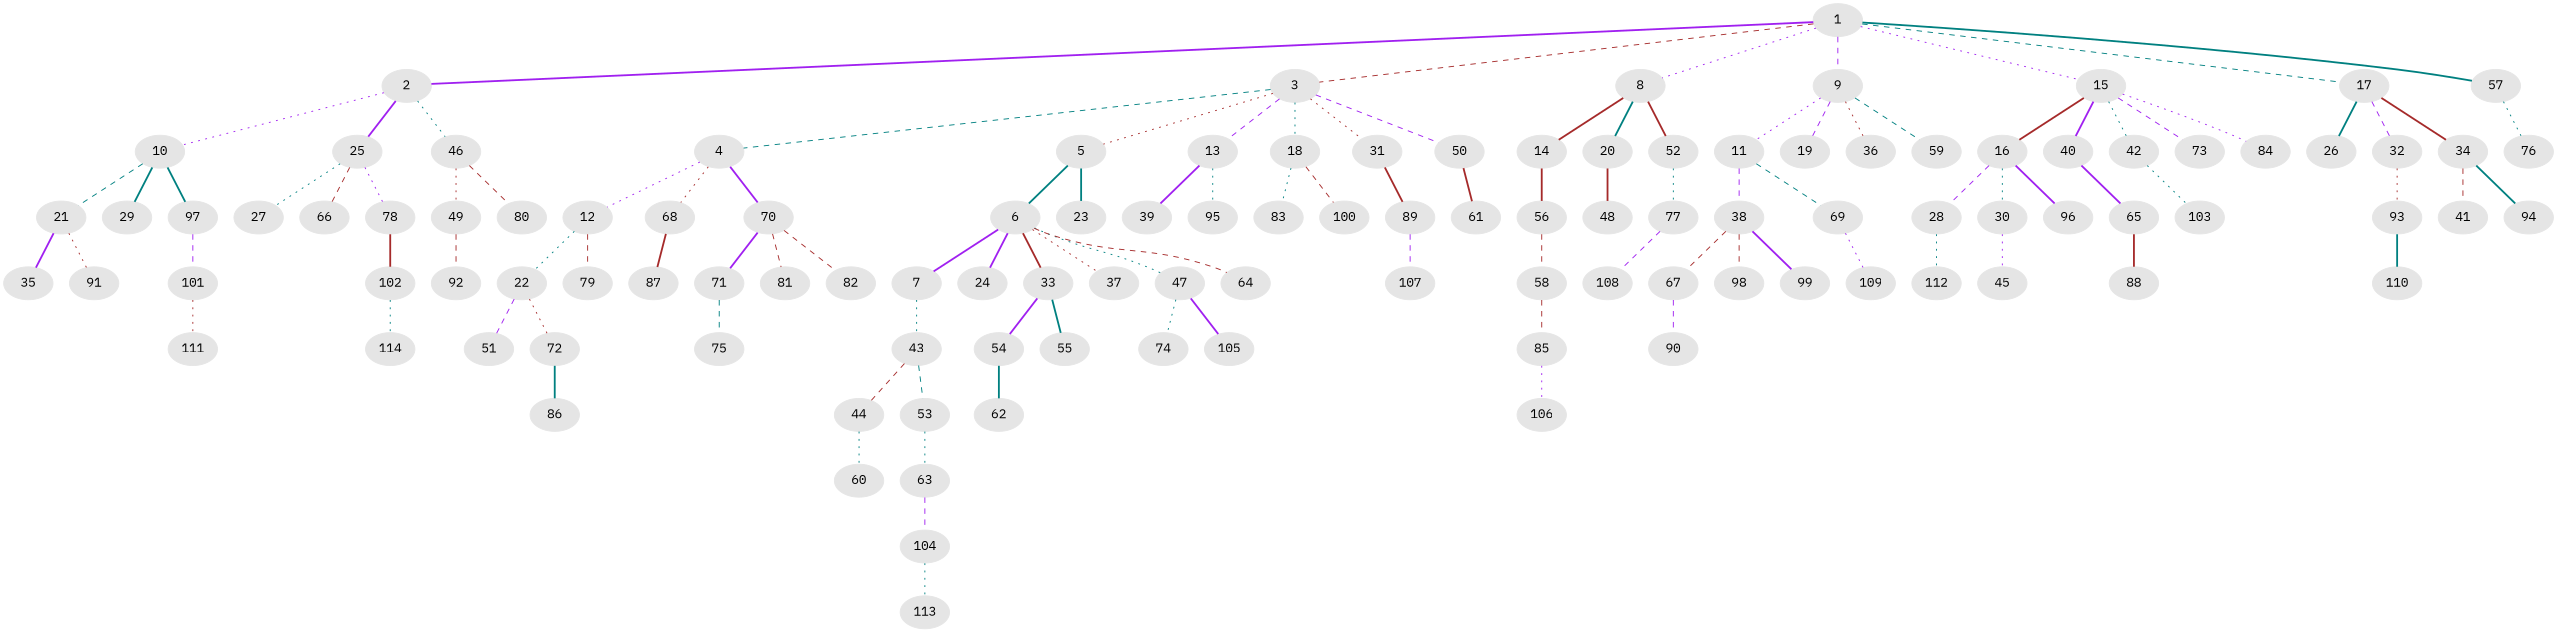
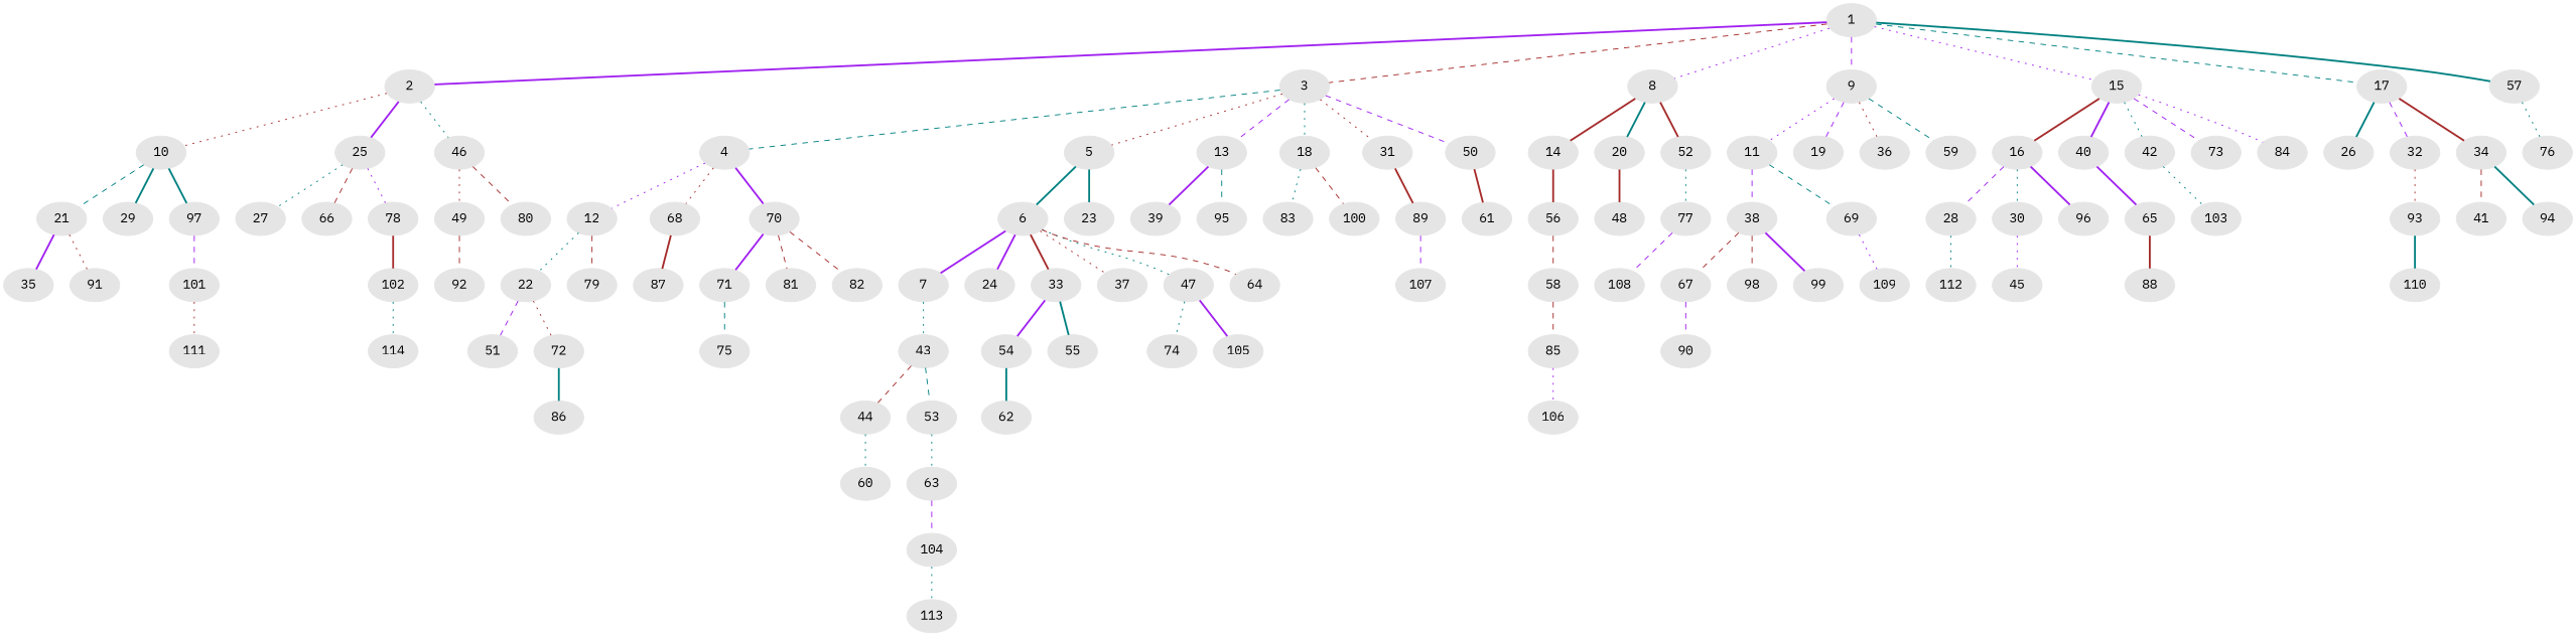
  graph {
    fontname="IBM Plex Mono"
    node [color=gray90 fontname="IBM Plex Mono" style=filled]
    edge [color=brown fontname="IBM Plex Mono" style=bold]
    1
    2
    3
    8
    9
    15
    17
    57
    10
    25
    46
    4
    5
    13
    18
    31
    50
    14
    20
    52
    11
    19
    36
    59
    16
    40
    42
    73
    84
    26
    32
    34
    76
    21
    29
    97
    27
    66
    78
    49
    80
    12
    68
    70
    6
    23
    39
    95
    83
    100
    89
    61
    22
    79
    87
    71
    81
    82
    7
    24
    33
    37
    47
    64
    43
    54
    55
    74
    105
    44
    53
    56
    48
    77
    38
    69
    35
    91
    101
    67
    98
    99
    109
    51
    72
    58
    28
    30
    96
    65
    103
    112
    45
    93
    41
    94
    86
    102
    107
    110
    62
    90
    88
    60
    63
    92
    108
    104
    85
    106
    113
    75
    114
    111
    1 -- 2 [color=purple]
    1 -- 3 [style=dashed]
    1 -- 8 [color=purple style=dotted]
    1 -- 9 [color=purple style=dashed]
    1 -- 15 [color=purple style=dotted]
    1 -- 17 [color=teal style=dashed]
    1 -- 57 [color=teal]
-   2 -- 10 [color=purple style=dotted]
+   2 -- 10 [style=dotted]
    2 -- 25 [color=purple]
    2 -- 46 [color=teal style=dotted]
    3 -- 4 [color=teal style=dashed]
    3 -- 5 [style=dotted]
    3 -- 13 [color=purple style=dashed]
    3 -- 18 [color=teal style=dotted]
    3 -- 31 [style=dotted]
    3 -- 50 [color=purple style=dashed]
    8 -- 14
    8 -- 20 [color=teal]
    8 -- 52
    9 -- 11 [color=purple style=dotted]
    9 -- 19 [color=purple style=dashed]
    9 -- 36 [style=dotted]
    9 -- 59 [color=teal style=dashed]
    15 -- 16
    15 -- 40 [color=purple]
    15 -- 42 [color=teal style=dotted]
    15 -- 73 [color=purple style=dashed]
    15 -- 84 [color=purple style=dotted]
    17 -- 26 [color=teal]
    17 -- 32 [color=purple style=dashed]
    17 -- 34
    57 -- 76 [color=teal style=dotted]
    10 -- 21 [color=teal style=dashed]
    10 -- 29 [color=teal]
    10 -- 97 [color=teal]
    25 -- 27 [color=teal style=dotted]
    25 -- 66 [style=dashed]
    25 -- 78 [color=purple style=dotted]
    46 -- 49 [style=dotted]
    46 -- 80 [style=dashed]
    4 -- 12 [color=purple style=dotted]
    4 -- 68 [style=dotted]
    4 -- 70 [color=purple]
    5 -- 6 [color=teal]
    5 -- 23 [color=teal]
    13 -- 39 [color=purple]
-   13 -- 95 [color=teal style=dotted]
+   13 -- 95 [color=teal style=dashed]
    18 -- 83 [color=teal style=dotted]
    18 -- 100 [style=dashed]
    31 -- 89
    50 -- 61
    14 -- 56
    20 -- 48
    52 -- 77 [color=teal style=dotted]
    11 -- 38 [color=purple style=dashed]
    11 -- 69 [color=teal style=dashed]
    16 -- 28 [color=purple style=dashed]
    16 -- 30 [color=teal style=dotted]
    16 -- 96 [color=purple]
    40 -- 65 [color=purple]
    42 -- 103 [color=teal style=dotted]
    32 -- 93 [style=dotted]
    34 -- 41 [style=dashed]
    34 -- 94 [color=teal]
    21 -- 35 [color=purple]
    21 -- 91 [style=dotted]
    97 -- 101 [color=purple style=dashed]
    78 -- 102
    49 -- 92 [style=dashed]
    12 -- 22 [color=teal style=dotted]
    12 -- 79 [style=dashed]
    68 -- 87
    70 -- 71 [color=purple]
    70 -- 81 [style=dashed]
    70 -- 82 [style=dashed]
    6 -- 7 [color=purple]
    6 -- 24 [color=purple]
    6 -- 33
    6 -- 37 [style=dotted]
    6 -- 47 [color=teal style=dotted]
    6 -- 64 [style=dashed]
    89 -- 107 [color=purple style=dashed]
    22 -- 51 [color=purple style=dashed]
    22 -- 72 [style=dotted]
    71 -- 75 [color=teal style=dashed]
    7 -- 43 [color=teal style=dotted]
    33 -- 54 [color=purple]
    33 -- 55 [color=teal]
    47 -- 74 [color=teal style=dotted]
    47 -- 105 [color=purple]
    43 -- 44 [style=dashed]
    43 -- 53 [color=teal style=dashed]
    54 -- 62 [color=teal]
    44 -- 60 [color=teal style=dotted]
    53 -- 63 [color=teal style=dotted]
    56 -- 58 [style=dashed]
    77 -- 108 [color=purple style=dashed]
    38 -- 67 [style=dashed]
    38 -- 98 [style=dashed]
    38 -- 99 [color=purple]
    69 -- 109 [color=purple style=dotted]
    101 -- 111 [style=dotted]
    67 -- 90 [color=purple style=dashed]
    72 -- 86 [color=teal]
    58 -- 85 [style=dashed]
    28 -- 112 [color=teal style=dotted]
    30 -- 45 [color=purple style=dotted]
    65 -- 88
    93 -- 110 [color=teal]
    102 -- 114 [color=teal style=dotted]
    63 -- 104 [color=purple style=dashed]
    104 -- 113 [color=teal style=dotted]
    85 -- 106 [color=purple style=dotted]
  }
